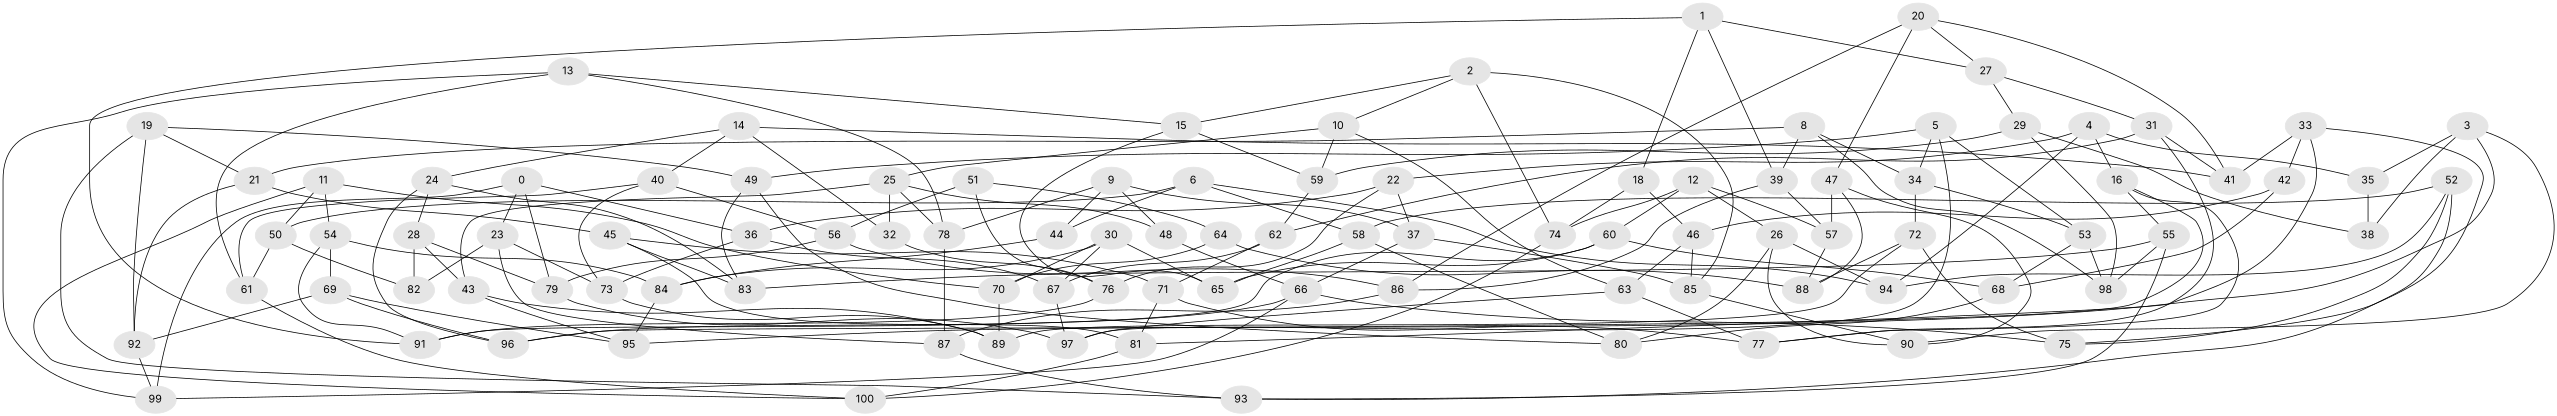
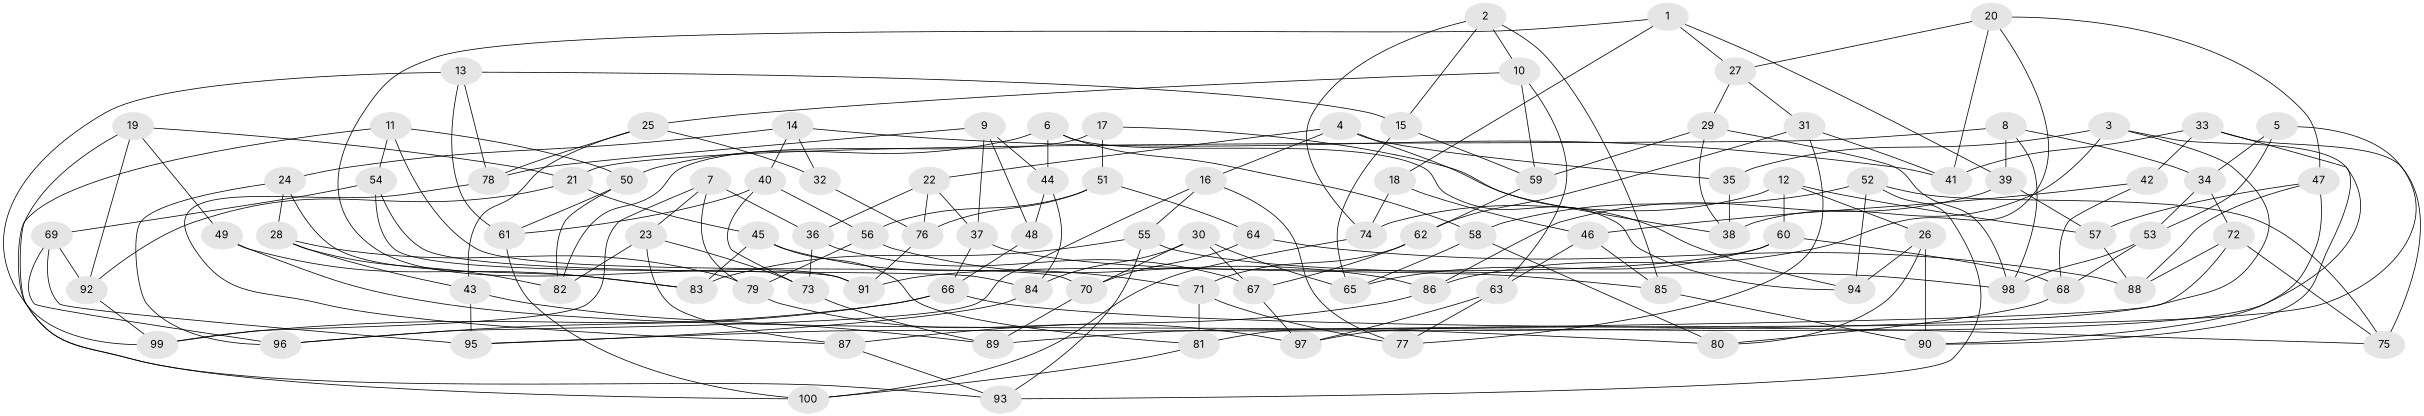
  graph {
    fontname=Inter
    node [color=gray90 fontname=Inter style=filled]
    edge [fontname=Inter]
    1
    18
    27
    39
    91
    74
    46
    29
    31
    57
    86
    2
    10
    15
    85
    25
    59
    63
    65
    100
    90
    3
    35
    38
    95
    4
    16
    22
    94
    55
    77
    96
    36
    37
    76
    5
    34
    49
    53
    97
    72
    83
    80
    98
    68
    6
    44
    50
    58
    48
    84
    61
    82
-   7 [label=0]
+   7
    23
    79
    99
    73
    87
    67
    8
    21
    92
    45
    9
    78
    66
    32
    43
    62
    11
    54
    70
    69
    89
    12
    26
    60
    88
    13
    14
    24
    40
    41
    28
    56
    93
+   17
    51
    64
    42
    19
    20
    47
    81
    71
    30
    33
    75
    52
    1 -- 18
    1 -- 27
    1 -- 39
    1 -- 91
    18 -- 74
    18 -- 46
    27 -- 29
    27 -- 31
    39 -- 57
    39 -- 86
    74 -- 100
    46 -- 85
    46 -- 63
    29 -- 59
    29 -- 38
    29 -- 98
    31 -- 77
    31 -- 62
    31 -- 41
    57 -- 88
    86 -- 87
    2 -- 74
    2 -- 10
    2 -- 15
    2 -- 85
    10 -- 25
    10 -- 59
    10 -- 63
    15 -- 59
    15 -- 65
    85 -- 90
    25 -- 78
    25 -- 32
    25 -- 43
    59 -- 62
    63 -- 77
    63 -- 97
    3 -- 90
    3 -- 35
    3 -- 38
    3 -- 95
    35 -- 38
    4 -- 35
    4 -- 16
    4 -- 22
    4 -- 94
    16 -- 55
    16 -- 77
    16 -- 96
    22 -- 36
    22 -- 37
    22 -- 76
    55 -- 83
    55 -- 98
    55 -- 93
    36 -- 73
    36 -- 67
    37 -- 85
    37 -- 66
    76 -- 91
    5 -- 34
-   5 -- 49
    5 -- 53
    5 -- 97
    34 -- 53
    34 -- 72
    49 -- 83
    49 -- 80
    53 -- 98
    53 -- 68
    72 -- 89
    72 -- 88
    72 -- 75
    68 -- 80
    6 -- 94
    6 -- 44
    6 -- 50
    6 -- 58
-   25 -- 48
+   44 -- 48
    44 -- 84
    50 -- 61
    50 -- 82
    58 -- 65
    58 -- 80
    48 -- 66
    84 -- 95
    61 -- 100
    7 -- 36
    7 -- 23
    7 -- 79
    7 -- 99
    23 -- 82
    23 -- 73
    23 -- 87
    79 -- 97
    73 -- 89
    87 -- 93
    67 -- 97
    8 -- 39
    8 -- 34
    8 -- 98
    8 -- 21
    21 -- 92
    21 -- 45
    92 -- 99
    45 -- 83
    45 -- 81
    45 -- 71
    9 -- 37
    9 -- 44
    9 -- 48
    9 -- 78
    78 -- 87
    66 -- 96
    66 -- 99
    66 -- 75
    32 -- 76
    43 -- 95
    43 -- 89
    62 -- 67
    62 -- 71
    11 -- 100
    11 -- 50
    11 -- 54
    11 -- 70
    54 -- 91
    54 -- 84
    54 -- 69
    70 -- 89
    69 -- 95
    69 -- 96
    69 -- 92
    12 -- 74
    12 -- 57
    12 -- 26
    12 -- 60
    26 -- 90
    26 -- 94
    26 -- 80
    60 -- 91
    60 -- 65
    60 -- 68
    13 -- 15
    13 -- 61
    13 -- 99
    13 -- 78
    14 -- 32
    14 -- 24
    14 -- 40
    14 -- 41
    24 -- 96
    24 -- 83
    24 -- 28
    40 -- 61
    40 -- 73
    40 -- 56
    28 -- 82
    28 -- 79
    28 -- 43
    56 -- 86
    56 -- 79
+   17 -- 38
+   17 -- 82
+   17 -- 51
    51 -- 76
    51 -- 56
    51 -- 64
    64 -- 70
    64 -- 88
    42 -- 46
    42 -- 68
    19 -- 49
    19 -- 21
    19 -- 92
    19 -- 93
    20 -- 27
    20 -- 86
    20 -- 41
    20 -- 47
    47 -- 57
    47 -- 90
    47 -- 88
    81 -- 100
    71 -- 77
    71 -- 81
    30 -- 65
    30 -- 84
    30 -- 67
    30 -- 70
    33 -- 41
    33 -- 42
    33 -- 81
    33 -- 75
    52 -- 94
    52 -- 58
    52 -- 93
    52 -- 75
  }
